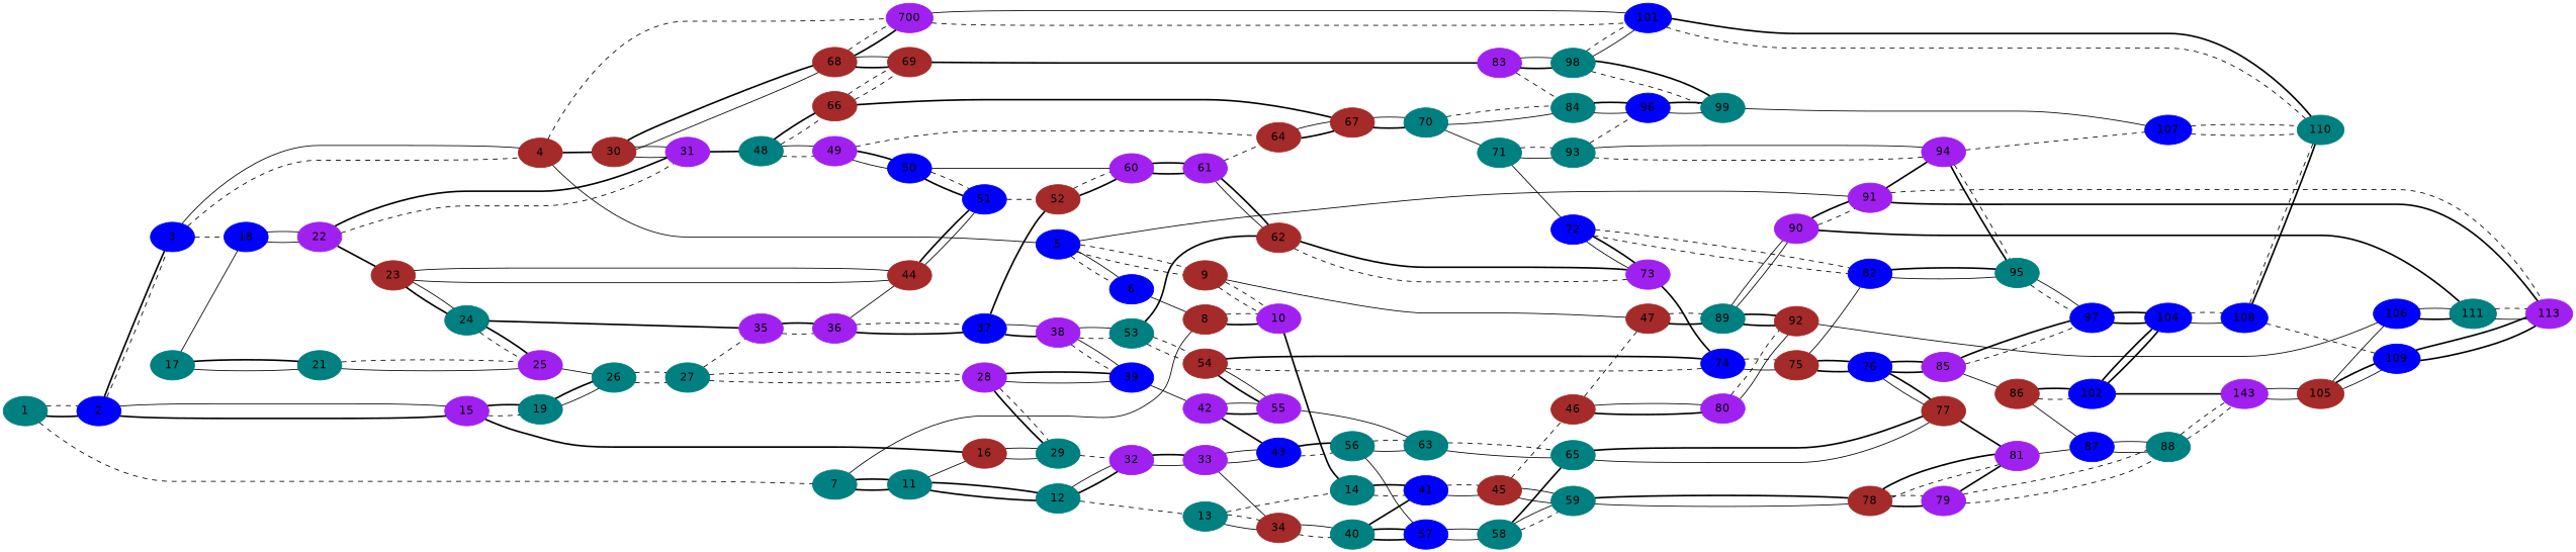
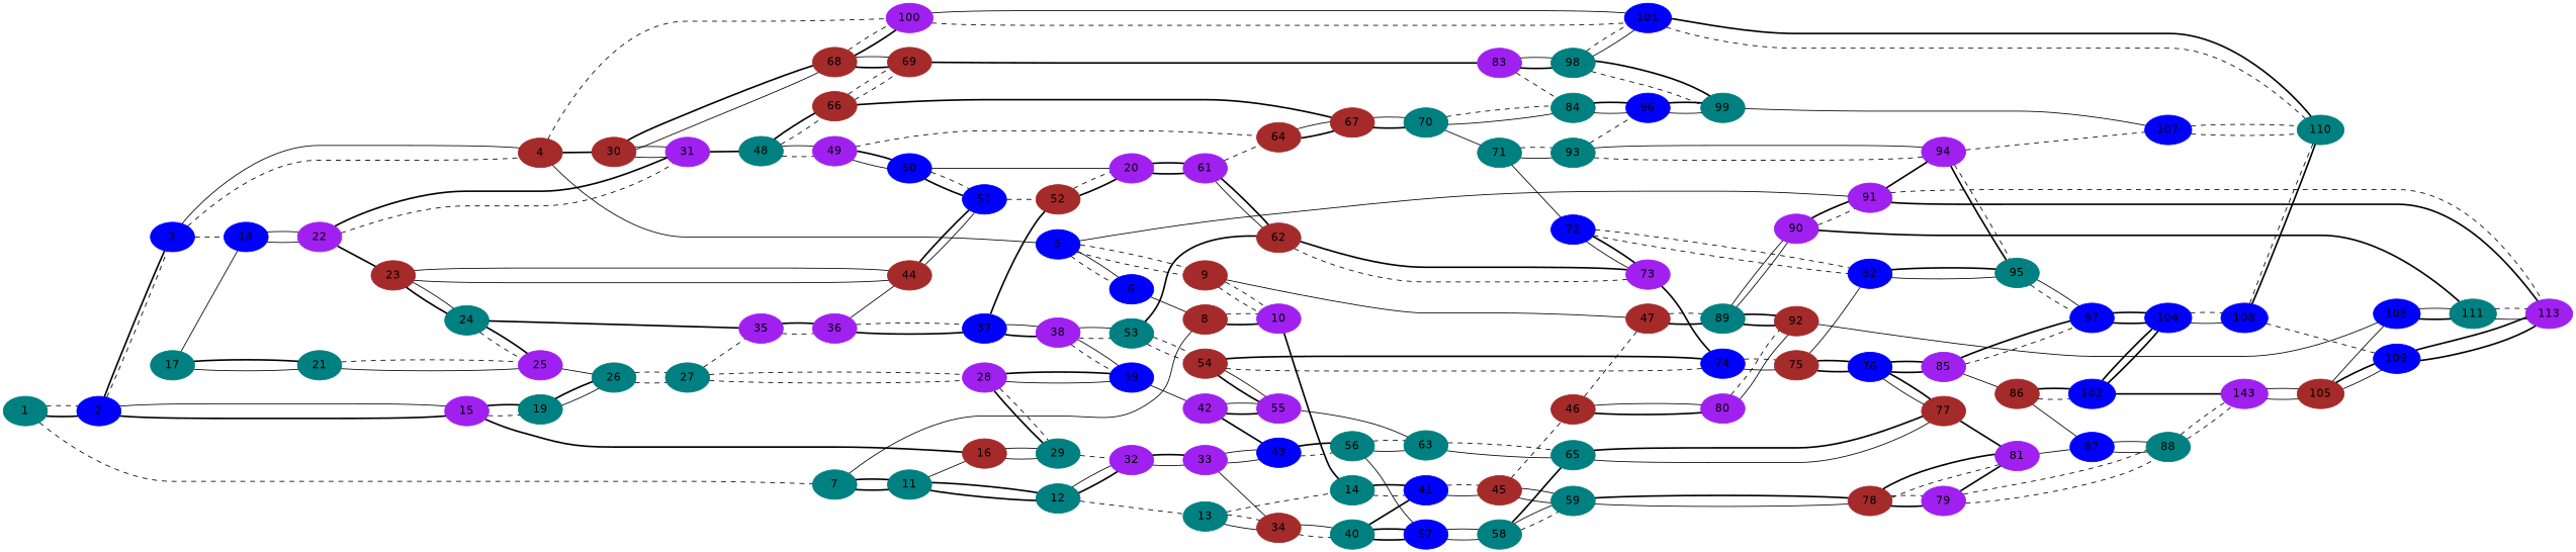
  graph {
    fontname="DejaVu Sans"
    rankdir=LR
    node [color=teal fontname="DejaVu Sans" style=filled]
    edge [fontname="DejaVu Sans" style=bold]
    2 [color=blue]
    1
    7
    3 [color=blue]
    15 [color=purple]
    8 [color=brown]
    11
    4 [color=brown]
    18 [color=blue]
    16 [color=brown]
    19
    5 [color=blue]
    30 [color=brown]
-   100 [color=purple label=700]
+   100 [color=purple]
    22 [color=purple]
    6 [color=blue]
    9 [color=brown]
    91 [color=purple]
    31 [color=purple]
    68 [color=brown]
    101 [color=blue]
    10 [color=purple]
    47 [color=brown]
    n24 [color=purple label=113]
    94 [color=purple]
    12
    14
    89
    41 [color=blue]
    13
    32 [color=purple]
    29
    34 [color=brown]
    33 [color=purple]
    40
    45 [color=brown]
    26
    17
    21
    25 [color=purple]
    23 [color=brown]
    27
    24
    44 [color=brown]
    48
    35 [color=purple]
    51 [color=blue]
    36 [color=purple]
    28 [color=purple]
    39 [color=blue]
    42 [color=purple]
    69 [color=brown]
    49 [color=purple]
    66 [color=brown]
    43 [color=blue]
    56
    57 [color=blue]
    37 [color=blue]
    38 [color=purple]
    52 [color=brown]
    53
-   60 [color=purple]
+   60 [color=purple label=20]
    54 [color=brown]
    62 [color=brown]
    55 [color=purple]
    58
    46 [color=brown]
    59
    63
    80 [color=purple]
    78 [color=brown]
    92 [color=brown]
    90 [color=purple]
    50 [color=blue]
    64 [color=brown]
    67 [color=brown]
    61 [color=purple]
    74 [color=blue]
    73 [color=purple]
    75 [color=brown]
    65
    77 [color=brown]
    81 [color=purple]
    79 [color=purple]
    70
    83 [color=purple]
    71
    84
    98
    72 [color=blue]
    93
    96 [color=blue]
    82 [color=blue]
    95
    76 [color=blue]
    85 [color=purple]
    86 [color=brown]
    97 [color=blue]
    87 [color=blue]
    88
    n101 [color=purple label=143]
    106 [color=blue]
    99
    102 [color=blue]
    104 [color=blue]
    105 [color=brown]
    111
    107 [color=blue]
    110
    108 [color=blue]
    109 [color=blue]
    2 -- 3 [style=dashed]
    2 -- 3
    2 -- 15
    2 -- 15 [style=solid]
    1 -- 2
    1 -- 2 [style=dashed]
    1 -- 7 [style=dashed]
    7 -- 8 [style=solid]
    7 -- 11
    7 -- 11
    3 -- 4 [style=dashed]
    3 -- 4 [style=solid]
    3 -- 18 [style=dashed]
    15 -- 16
    15 -- 19 [style=dashed]
    15 -- 19
    8 -- 10
    8 -- 10 [style=dashed]
    11 -- 16 [style=solid]
    11 -- 12
    11 -- 12
    4 -- 5 [style=solid]
    4 -- 30
    4 -- 100 [style=dashed]
    18 -- 22 [style=solid]
    18 -- 22 [style=solid]
    16 -- 29 [style=solid]
    16 -- 29 [style=solid]
    19 -- 26 [style=solid]
    19 -- 26
    5 -- 6 [style=dashed]
    5 -- 6 [style=solid]
    5 -- 9 [style=dashed]
    5 -- 9 [style=dashed]
    5 -- 91 [style=solid]
    30 -- 31 [style=solid]
    30 -- 31 [style=solid]
    30 -- 68 [style=solid]
    30 -- 68
    100 -- 101 [style=dashed]
    100 -- 101 [style=solid]
    22 -- 31 [style=dashed]
    22 -- 31
    22 -- 23
    6 -- 8 [style=solid]
    9 -- 10 [style=dashed]
    9 -- 10 [style=dashed]
    9 -- 47 [style=solid]
    91 -- n24
    91 -- n24 [style=dashed]
    91 -- 94
    31 -- 48
    68 -- 100
    68 -- 100 [style=dashed]
    68 -- 69
    68 -- 69 [style=solid]
    101 -- 110 [style=dashed]
    101 -- 110
    10 -- 14
    47 -- 89
    47 -- 89 [style=dashed]
    94 -- 95
    94 -- 95 [style=dashed]
    94 -- 107 [style=dashed]
    12 -- 13 [style=dashed]
    12 -- 32
    12 -- 32 [style=solid]
    14 -- 41 [style=dashed]
    14 -- 41
    89 -- 92
    89 -- 92
    89 -- 90 [style=solid]
    89 -- 90 [style=solid]
    41 -- 45 [style=solid]
    41 -- 45 [style=dashed]
    13 -- 14 [style=dashed]
    13 -- 34 [style=solid]
    13 -- 34 [style=dashed]
    32 -- 33 [style=solid]
    32 -- 33
    29 -- 32 [style=dashed]
    34 -- 40 [style=dashed]
    34 -- 40 [style=solid]
    33 -- 34 [style=solid]
    33 -- 43 [style=solid]
    33 -- 43 [style=solid]
    40 -- 41
    40 -- 57
    40 -- 57
    45 -- 46 [style=dashed]
    45 -- 59 [style=solid]
    45 -- 59 [style=solid]
    26 -- 27 [style=dashed]
    26 -- 27 [style=dashed]
    17 -- 18 [style=solid]
    17 -- 21 [style=solid]
    17 -- 21
    21 -- 25 [style=solid]
    21 -- 25 [style=dashed]
    25 -- 26 [style=solid]
    23 -- 24
    23 -- 24 [style=solid]
    23 -- 44 [style=solid]
    23 -- 44 [style=solid]
    27 -- 35 [style=dashed]
    27 -- 28 [style=dashed]
    27 -- 28 [style=dashed]
    24 -- 25 [style=dashed]
    24 -- 25
    24 -- 35
    44 -- 51 [style=solid]
    44 -- 51
    48 -- 49 [style=dashed]
    48 -- 49 [style=solid]
    48 -- 66 [style=dashed]
    48 -- 66
    35 -- 36 [style=dashed]
    35 -- 36
    51 -- 52 [style=dashed]
    36 -- 44 [style=solid]
    36 -- 37
    36 -- 37 [style=dashed]
    28 -- 29
    28 -- 29 [style=dashed]
    28 -- 39 [style=solid]
    28 -- 39
    39 -- 42 [style=solid]
    42 -- 43
    42 -- 55
    42 -- 55 [style=solid]
    69 -- 83
    49 -- 50 [style=solid]
    49 -- 50
    49 -- 64 [style=dashed]
    66 -- 69 [style=dashed]
    66 -- 69 [style=dashed]
    66 -- 67
    43 -- 56 [style=dashed]
    43 -- 56
    56 -- 57 [style=solid]
    56 -- 63 [style=solid]
    56 -- 63 [style=dashed]
    57 -- 58 [style=solid]
    57 -- 58 [style=solid]
    37 -- 38
    37 -- 38 [style=solid]
    37 -- 52
    38 -- 39 [style=dashed]
    38 -- 39 [style=solid]
    38 -- 53 [style=dashed]
    38 -- 53 [style=solid]
    52 -- 60
    52 -- 60 [style=dashed]
    53 -- 54 [style=dashed]
    53 -- 54 [style=dashed]
    53 -- 62
    60 -- 61
    60 -- 61
    54 -- 55
    54 -- 55 [style=solid]
    54 -- 74 [style=dashed]
    54 -- 74
    62 -- 73 [style=dashed]
    62 -- 73
    55 -- 63 [style=solid]
    58 -- 59 [style=dashed]
    58 -- 59 [style=solid]
    58 -- 65
    46 -- 47 [style=dashed]
    46 -- 80
    46 -- 80 [style=solid]
    59 -- 78 [style=solid]
    59 -- 78
    63 -- 65 [style=solid]
    63 -- 65 [style=dashed]
    80 -- 92 [style=solid]
    80 -- 92 [style=dashed]
    78 -- 81 [style=dashed]
    78 -- 81
    78 -- 79
    78 -- 79 [style=dashed]
    92 -- 106 [style=solid]
    90 -- 91 [style=dashed]
    90 -- 91
    90 -- 111
    50 -- 51
    50 -- 51 [style=dashed]
    50 -- 60 [style=solid]
    64 -- 67
    64 -- 67 [style=solid]
    67 -- 70
    67 -- 70 [style=solid]
    61 -- 62 [style=solid]
    61 -- 62
    61 -- 64 [style=dashed]
    74 -- 75 [style=solid]
    74 -- 75 [style=dashed]
    73 -- 74
    75 -- 82 [style=solid]
    75 -- 76
    75 -- 76
    65 -- 77 [style=solid]
    65 -- 77
    77 -- 81
    81 -- 87 [style=solid]
    79 -- 81
    79 -- 88 [style=dashed]
    79 -- 88 [style=dashed]
    70 -- 71 [style=solid]
    70 -- 84 [style=solid]
    70 -- 84 [style=dashed]
    83 -- 84 [style=dashed]
    83 -- 98
    83 -- 98 [style=solid]
    71 -- 72 [style=solid]
    71 -- 93 [style=solid]
    71 -- 93 [style=dashed]
    84 -- 96 [style=solid]
    84 -- 96
    98 -- 101 [style=solid]
    98 -- 101 [style=dashed]
    98 -- 99 [style=dashed]
    98 -- 99
    72 -- 73 [style=solid]
    72 -- 73
    72 -- 82 [style=dashed]
    72 -- 82 [style=dashed]
    93 -- 94 [style=dashed]
    93 -- 94 [style=solid]
    93 -- 96 [style=dashed]
    96 -- 99 [style=solid]
    96 -- 99
    82 -- 95 [style=solid]
    82 -- 95
    95 -- 97 [style=dashed]
    95 -- 97 [style=solid]
    76 -- 77 [style=solid]
    76 -- 77
    76 -- 85
    76 -- 85
    85 -- 86 [style=solid]
    85 -- 97 [style=dashed]
    85 -- 97
    86 -- 87 [style=solid]
    86 -- 102 [style=dashed]
    86 -- 102
    97 -- 104
    97 -- 104
    87 -- 88 [style=solid]
    87 -- 88 [style=solid]
    88 -- n101 [style=dashed]
    88 -- n101 [style=dashed]
    n101 -- 105 [style=solid]
    n101 -- 105 [style=solid]
    106 -- 111
    106 -- 111 [style=solid]
    99 -- 107 [style=solid]
    102 -- n101
    102 -- 104
    102 -- 104
    104 -- 108 [style=solid]
    104 -- 108 [style=dashed]
    105 -- 106 [style=solid]
    105 -- 109 [style=solid]
    105 -- 109
    111 -- n24 [style=solid]
    111 -- n24 [style=dashed]
    107 -- 110 [style=dashed]
    107 -- 110 [style=dashed]
    108 -- 110
    108 -- 110 [style=dashed]
    108 -- 109 [style=dashed]
    109 -- n24
    109 -- n24
  }
